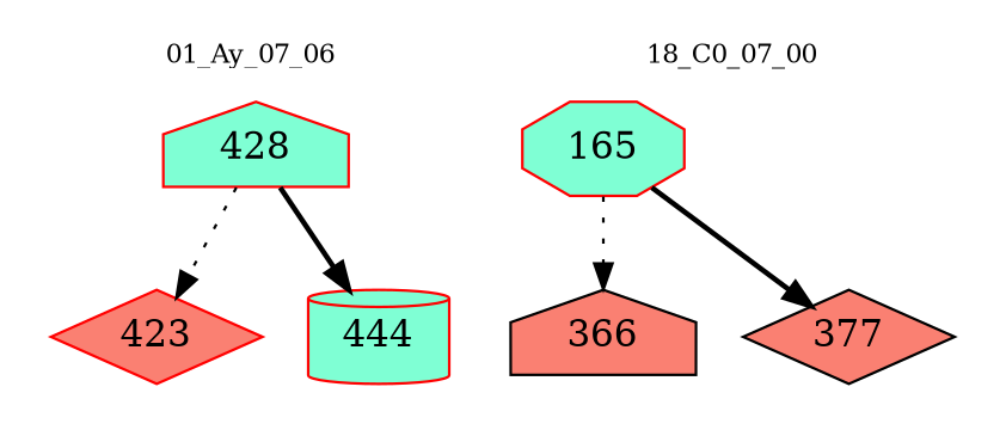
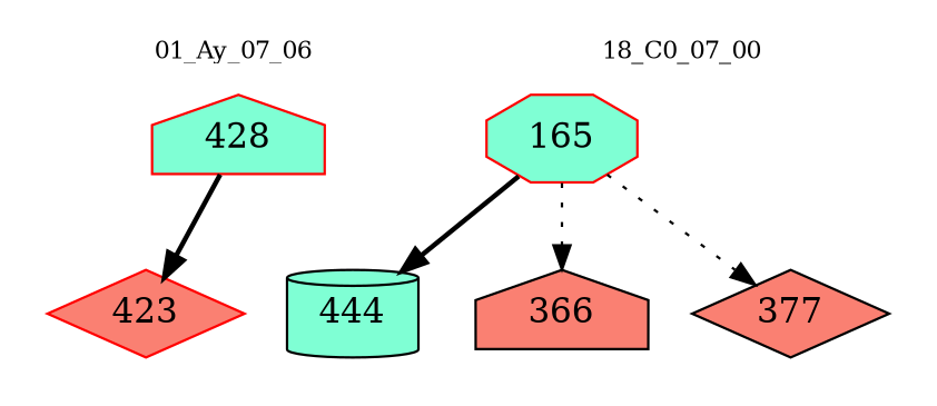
  digraph {
    node [color=red fillcolor=aquamarine shape=house style=filled]
    edge [color=black style=dotted]
    n1 [label=428]
    n2 [fillcolor=salmon label=423 shape=diamond]
-   n3 [label=444 shape=cylinder]
+   n3 [color=black label=444 shape=cylinder]
    n4 [label=165 shape=octagon]
    n5 [color=black fillcolor=salmon label=366]
    n6 [color=black fillcolor=salmon label=377 shape=diamond]
    subgraph cluster_1 {
      color=white
      fontsize=10
      label="01_Ay_07_06"
      n1
      n2
      n3
    }
    subgraph cluster_2 {
      color=white
      fontsize=10
      label="18_C0_07_00"
      n4
      n5
      n6
    }
-   n1 -> n2
-   n1 -> n3 [style=bold]
+   n1 -> n2 [style=bold]
+   n4 -> n3 [style=bold]
    n4 -> n5
-   n4 -> n6 [style=bold]
+   n4 -> n6
  }
